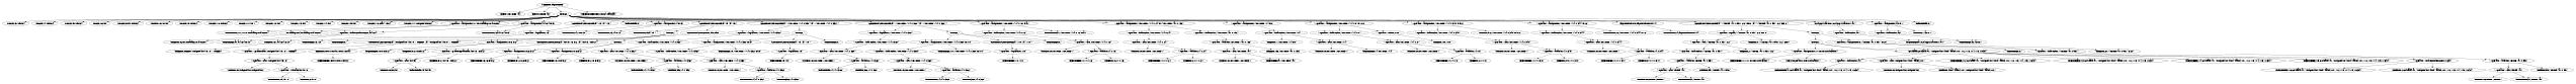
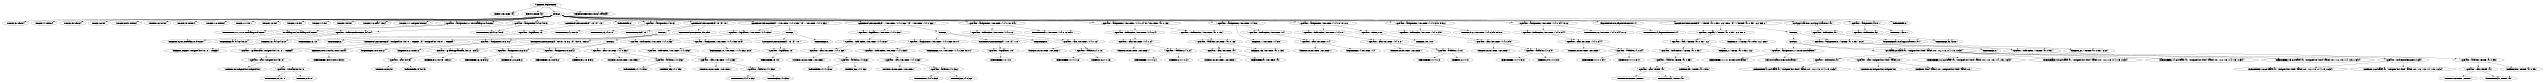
  digraph {
    n1 [label="(METHOD,tftp_connect)"]
    n2 [label="(PARAM,_QWORD *a1)"]
    n3 [label="(PARAM,_BYTE *a2)"]
    n4 [label="(BLOCK,,)"]
    n5 [label="(METHOD_RETURN,__int64 __fastcall)"]
    n6 [label="(LOCAL,v3: __int64)"]
    n7 [label="(LOCAL,v4: __int64)"]
    n8 [label="(LOCAL,v5: __int64)"]
    n9 [label="(LOCAL,v6: int)"]
    n10 [label="(LOCAL,result: __int64)"]
    n11 [label="(UNKNOWN,v8: int)"]
    n12 [label="(LOCAL,v9: __int64)"]
    n13 [label="(LOCAL,v10: __int64)"]
    n14 [label="(LOCAL,v11: int *)"]
    n15 [label="(LOCAL,v12: int)"]
    n16 [label="(LOCAL,v13: int)"]
    n17 [label="(LOCAL,v14: int)"]
    n18 [label="(LOCAL,v15: int)"]
    n19 [label="(LOCAL,v16: char [ 136 ])"]
    n20 [label="(LOCAL,v17: unsigned __int64)"]
    n21 [label="(<operator>.assignment,v17 = __readfsqword(0x28u))"]
    n22 [label="(<operator>.assignment,a1[167] = v3)"]
    n23 [label="(CONTROL_STRUCTURE,if ( !v3 ),if ( !v3 ))"]
    n24 [label="(IDENTIFIER,L,)"]
    n25 [label="(<operator>.assignment,v4 = v3)"]
    n26 [label="(CONTROL_STRUCTURE,if ( v5 ),if ( v5 ))"]
    n27 [label="(CONTROL_STRUCTURE,if ( !*(_QWORD *)(v4 + 352) ),if ( !*(_QWORD *)(v4 + 352) ))"]
    n28 [label="(CONTROL_STRUCTURE,if ( !*(_QWORD *)(v4 + 360) ),if ( !*(_QWORD *)(v4 + 360) ))"]
    n29 [label="(<operator>.assignment,*(_QWORD *)(v4 + 16) = a1)"]
    n30 [label="(<operator>.assignment,*(_DWORD *)(v4 + 24) = *((_DWORD *)a1 + 156))"]
    n31 [label="(<operator>.assignment,*(_DWORD *)v4 = 0)"]
    n32 [label="(<operator>.assignment,*(_DWORD *)(v4 + 8) = -100)"]
    n33 [label="(<operator>.assignment,*(_DWORD *)(v4 + 340) = 512)"]
    n34 [label="(<operator>.assignment,*(_DWORD *)(v4 + 344) = v6)"]
    n35 [label="(tftp_set_timeouts,tftp_set_timeouts(v4))"]
    n36 [label="(CONTROL_STRUCTURE,if ( (*((_BYTE *)a1 + 951) & 2) == 0 ),if ( (*((_BYTE *)a1 + 951) & 2) == 0 ))"]
    n37 [label="(Curl_pgrsStartNow,Curl_pgrsStartNow(*a1))"]
    n38 [label="(<operator>.assignment,*a2 = 1)"]
    n39 [label="(IDENTIFIER,L,)"]
    n40 [label="(IDENTIFIER,v17,v17 = __readfsqword(0x28u))"]
    n41 [label="(__readfsqword,__readfsqword(0x28u))"]
    n42 [label="(<operator>.indirectIndexAccess,a1[167])"]
    n43 [label="(IDENTIFIER,v3,a1[167] = v3)"]
    n44 [label="(<operator>.logicalNot,!v3)"]
    n45 [label="(IDENTIFIER,v4,v8 = v3)"]
    n46 [label="(IDENTIFIER,v3,v4 = v3)"]
    n47 [label="(IDENTIFIER,v5,if ( v5 ))"]
    n48 [label="(BLOCK,,)"]
    n49 [label="(CONTROL_STRUCTURE,else,else)"]
    n50 [label="(<operator>.logicalNot,!*(_QWORD *)(v4 + 352))"]
    n51 [label="(BLOCK,,)"]
    n52 [label="(<operator>.logicalNot,!*(_QWORD *)(v4 + 360))"]
    n53 [label="(BLOCK,,)"]
    n54 [label="(<operator>.indirection,*(_QWORD *)(v4 + 16))"]
    n55 [label="(IDENTIFIER,a1,*(_QWORD *)(v4 + 16) = a1)"]
    n56 [label="(<operator>.indirection,*(_DWORD *)(v4 + 24))"]
    n57 [label="(<operator>.indirection,*((_DWORD *)a1 + 156))"]
    n58 [label="(<operator>.indirection,*(_DWORD *)v4)"]
    n59 [label="(LITERAL,7,*(_DWORD *)v4 = 0)"]
    n60 [label="(<operator>.indirection,*(_DWORD *)(v4 + 8))"]
    n61 [label="(<operator>.minus,-100)"]
    n62 [label="(<operator>.indirection,*(_DWORD *)(v4 + 340))"]
    n63 [label="(LITERAL,512,*(_DWORD *)(v4 + 340) = 512)"]
    n64 [label="(<operator>.indirection,*(_DWORD *)(v4 + 344))"]
    n65 [label="(IDENTIFIER,v6,*(_DWORD *)(v4 + 344) = v6)"]
    n66 [label="(IDENTIFIER,v4,tftp_set_timeouts(v4))"]
    n67 [label="(<operator>.equals,(*((_BYTE *)a1 + 951) & 2) == 0)"]
    n68 [label="(BLOCK,,)"]
    n69 [label="(<operator>.indirection,*a1)"]
    n70 [label="(<operator>.indirection,*a2)"]
    n71 [label="(LITERAL,1,*a2 = 1)"]
    n72 [label="(LITERAL,0x28u,__readfsqword(0x28u))"]
    n73 [label="(IDENTIFIER,a1,a1[167] = v3)"]
    n74 [label="(LITERAL,167,a1[167] = v3)"]
    n75 [label="(LITERAL,0xFFB0,(unsigned int)(v5 - 8) > 0xFFB0)"]
    n76 [label="(IDENTIFIER,v3,!v3)"]
    n77 [label="(IDENTIFIER,L,)"]
    n78 [label="(CONTROL_STRUCTURE,if ( (unsigned int)(v5 - 8) > 0xFFB0 ),if ( (unsigned int)(v5 - 8) > 0xFFB0 ))"]
    n79 [label="(<operator>.assignment,v8 = 512)"]
    n80 [label="(CONTROL_STRUCTURE,if ( (int)v5 >= 512 ),if ( (int)v5 >= 512 ))"]
    n81 [label="(BLOCK,,)"]
    n82 [label="(<operator>.greaterThan,(unsigned int)(v5 - 8) > 0xFFB0)"]
    n83 [label="(RETURN,return result;,return result;)"]
    n84 [label="(IDENTIFIER,v8,v8 = 512)"]
    n85 [label="(LITERAL,512,v8 = 512)"]
    n86 [label="(<operator>.greaterEqualsThan,(int)v5 >= 512)"]
    n87 [label="(<operator>.cast,(unsigned int)(v5 - 8))"]
    n88 [label="(IDENTIFIER,result,return result;)"]
    n89 [label="(UNKNOWN,unsigned int,unsigned int)"]
    n90 [label="(<operator>.subtraction,v5 - 8)"]
    n91 [label="(IDENTIFIER,v5,v5 - 8)"]
    n92 [label="(LITERAL,8,v5 - 8)"]
    n93 [label="(<operator>.cast,(int)v5)"]
    n94 [label="(LITERAL,512,(int)v5 >= 512)"]
    n95 [label="(UNKNOWN,int,int)"]
    n96 [label="(IDENTIFIER,v5,(int)v5)"]
    n97 [label="(<operator>.assignment,v6 = 512)"]
    n98 [label="(<operator>.assignment,v8 = 512)"]
    n99 [label="(IDENTIFIER,v6,v6 = 512)"]
    n100 [label="(LITERAL,512,v6 = 512)"]
    n101 [label="(IDENTIFIER,v8,v8 = 512)"]
    n102 [label="(LITERAL,512,v8 = 512)"]
    n103 [label="(<operator>.indirection,*(_QWORD *)(v4 + 352))"]
    n104 [label="(<operator>.assignment,*(_QWORD *)(v4 + 352) = v9)"]
    n105 [label="(CONTROL_STRUCTURE,if ( !v9 ),if ( !v9 ))"]
    n106 [label="(IDENTIFIER,L,)"]
    n107 [label="(<operator>.cast,(_QWORD *)(v4 + 352))"]
    n108 [label="(UNKNOWN,_QWORD *,_QWORD *)"]
    n109 [label="(<operator>.addition,v4 + 352)"]
    n110 [label="(IDENTIFIER,v4,v4 + 352)"]
    n111 [label="(LITERAL,352,v4 + 352)"]
    n112 [label="(<operator>.indirection,*(_QWORD *)(v4 + 352))"]
    n113 [label="(IDENTIFIER,v9,*(_QWORD *)(v4 + 352) = v9)"]
    n114 [label="(<operator>.logicalNot,!v9)"]
    n115 [label="(<operator>.cast,(_QWORD *)(v4 + 352))"]
    n116 [label="(UNKNOWN,_QWORD *,_QWORD *)"]
    n117 [label="(<operator>.addition,v4 + 352)"]
    n118 [label="(IDENTIFIER,v4,v4 + 352)"]
    n119 [label="(LITERAL,352,v4 + 352)"]
    n120 [label="(IDENTIFIER,v9,!v9)"]
    n121 [label="(<operator>.indirection,*(_QWORD *)(v4 + 360))"]
    n122 [label="(<operator>.assignment,*(_QWORD *)(v4 + 360) = v10)"]
    n123 [label="(CONTROL_STRUCTURE,if ( !v10 ),if ( !v10 ))"]
    n124 [label="(IDENTIFIER,L,)"]
    n125 [label="(<operator>.cast,(_QWORD *)(v4 + 360))"]
    n126 [label="(UNKNOWN,_QWORD *,_QWORD *)"]
    n127 [label="(<operator>.addition,v4 + 360)"]
    n128 [label="(IDENTIFIER,v4,v4 + 360)"]
    n129 [label="(LITERAL,360,v4 + 360)"]
    n130 [label="(<operator>.indirection,*(_QWORD *)(v4 + 360))"]
    n131 [label="(IDENTIFIER,v10,*(_QWORD *)(v4 + 360) = v10)"]
    n132 [label="(<operator>.logicalNot,!v10)"]
    n133 [label="(<operator>.cast,(_QWORD *)(v4 + 360))"]
    n134 [label="(UNKNOWN,_QWORD *,_QWORD *)"]
    n135 [label="(<operator>.addition,v4 + 360)"]
    n136 [label="(IDENTIFIER,v4,v4 + 360)"]
    n137 [label="(LITERAL,360,v4 + 360)"]
    n138 [label="(IDENTIFIER,v10,!v10)"]
    n139 [label="(<operator>.cast,(_QWORD *)(v4 + 16))"]
    n140 [label="(UNKNOWN,_QWORD *,_QWORD *)"]
    n141 [label="(<operator>.addition,v4 + 16)"]
    n142 [label="(IDENTIFIER,v4,v4 + 16)"]
    n143 [label="(LITERAL,16,v4 + 16)"]
    n144 [label="(<operator>.cast,(_DWORD *)(v4 + 24))"]
    n145 [label="(<operator>.addition,(_DWORD *)a1 + 156)"]
    n146 [label="(UNKNOWN,_DWORD *,_DWORD *)"]
    n147 [label="(<operator>.addition,v4 + 24)"]
    n148 [label="(IDENTIFIER,v4,v4 + 24)"]
    n149 [label="(LITERAL,24,v4 + 24)"]
    n150 [label="(<operator>.cast,(_DWORD *)a1)"]
    n151 [label="(LITERAL,156,(_DWORD *)a1 + 156)"]
    n152 [label="(UNKNOWN,_DWORD *,_DWORD *)"]
    n153 [label="(IDENTIFIER,a1,(_DWORD *)a1)"]
    n154 [label="(<operator>.cast,(_DWORD *)v4)"]
    n155 [label="(UNKNOWN,_DWORD *,_DWORD *)"]
    n156 [label="(IDENTIFIER,v4,(_DWORD *)v4)"]
    n157 [label="(<operator>.cast,(_DWORD *)(v4 + 8))"]
    n158 [label="(LITERAL,100,-100)"]
    n159 [label="(UNKNOWN,_DWORD *,_DWORD *)"]
    n160 [label="(<operator>.addition,v4 + 8)"]
    n161 [label="(IDENTIFIER,v4,v4 + 8)"]
    n162 [label="(LITERAL,8,v4 + 8)"]
    n163 [label="(<operator>.cast,(_DWORD *)(v4 + 340))"]
    n164 [label="(UNKNOWN,_DWORD *,_DWORD *)"]
    n165 [label="(<operator>.addition,v4 + 340)"]
    n166 [label="(IDENTIFIER,v4,v4 + 340)"]
    n167 [label="(LITERAL,340,v4 + 340)"]
    n168 [label="(<operator>.cast,(_DWORD *)(v4 + 344))"]
    n169 [label="(UNKNOWN,_DWORD *,_DWORD *)"]
    n170 [label="(<operator>.addition,v4 + 344)"]
    n171 [label="(IDENTIFIER,v4,v4 + 344)"]
    n172 [label="(LITERAL,344,v4 + 344)"]
    n173 [label="(<operator>.and,*((_BYTE *)a1 + 951) & 2)"]
    n174 [label="(LITERAL,0,(*((_BYTE *)a1 + 951) & 2) == 0)"]
    n175 [label="(BLOCK,,)"]
    n176 [label="(<operators>.assignmentOr,*((_BYTE *)a1 + 951) |= 2u)"]
    n177 [label="(<operator>.indirection,*((_BYTE *)a1 + 951))"]
    n178 [label="(LITERAL,2,*((_BYTE *)a1 + 951) & 2)"]
    n179 [label="(<operator>.addition,(_BYTE *)a1 + 951)"]
    n180 [label="(<operator>.cast,(_BYTE *)a1)"]
    n181 [label="(LITERAL,951,(_BYTE *)a1 + 951)"]
    n182 [label="(UNKNOWN,_BYTE *,_BYTE *)"]
    n183 [label="(IDENTIFIER,a1,(_BYTE *)a1)"]
    n184 [label="(<operator>.assignment,v11 = __errno_location())"]
    n185 [label="(Curl_failf,Curl_failf(*a1, (unsigned int)\"bind() failed; %s\", v12, v13, v14, v15, v16[0]))"]
    n186 [label="(IDENTIFIER,L,)"]
    n187 [label="(<operator>.indirection,*((_BYTE *)a1 + 951))"]
    n188 [label="(LITERAL,2u,*((_BYTE *)a1 + 951) |= 2u)"]
    n189 [label="(IDENTIFIER,v11,v11 = __errno_location())"]
-   n190 [label="(__errno_operators,__errno_location())"]
+   n190 [label="(__errno_location,__errno_location())"]
    n191 [label="(<operator>.indirection,*a1)"]
    n192 [label="(<operator>.cast,(unsigned int)\"bind() failed; %s\")"]
    n193 [label="(IDENTIFIER,v12,Curl_failf(*a1, (unsigned int)\"bind() failed; %s\", v12, v13, v14, v15, v16[0]))"]
    n194 [label="(IDENTIFIER,v13,Curl_failf(*a1, (unsigned int)\"bind() failed; %s\", v12, v13, v14, v15, v16[0]))"]
    n195 [label="(IDENTIFIER,v14,Curl_failf(*a1, (unsigned int)\"bind() failed; %s\", v12, v13, v14, v15, v16[0]))"]
    n196 [label="(IDENTIFIER,v15,Curl_failf(*a1, (unsigned int)\"bind() failed; %s\", v12, v13, v14, v15, v16[0]))"]
    n197 [label="(<operator>.indirectIndexAccess,v16[0])"]
    n198 [label="(IDENTIFIER,a1,Curl_failf(*a1, (unsigned int)\"bind() failed; %s\", v12, v13, v14, v15, v16[0]))"]
    n199 [label="(UNKNOWN,unsigned int,unsigned int)"]
    n200 [label="(LITERAL,\"bind() failed; %s\",(unsigned int)\"bind() failed; %s\")"]
    n201 [label="(IDENTIFIER,v16,Curl_failf(*a1, (unsigned int)\"bind() failed; %s\", v12, v13, v14, v15, v16[0]))"]
    n202 [label="(LITERAL,0,Curl_failf(*a1, (unsigned int)\"bind() failed; %s\", v12, v13, v14, v15, v16[0]))"]
    n203 [label="(<operator>.addition,(_BYTE *)a1 + 951)"]
    n204 [label="(<operator>.cast,(_BYTE *)a1)"]
    n205 [label="(LITERAL,951,(_BYTE *)a1 + 951)"]
    n206 [label="(UNKNOWN,_BYTE *,_BYTE *)"]
    n207 [label="(IDENTIFIER,a1,(_BYTE *)a1)"]
    n208 [label="(IDENTIFIER,a1,Curl_pgrsStartNow(*a1))"]
    n209 [label="(IDENTIFIER,a2,*a2 = 1)"]
    n1 -> n2
    n1 -> n3
    n1 -> n4
    n1 -> n5
    n4 -> n6
    n4 -> n7
    n4 -> n8
    n4 -> n9
    n4 -> n10
    n4 -> n11
    n4 -> n12
    n4 -> n13
    n4 -> n14
    n4 -> n15
    n4 -> n16
    n4 -> n17
    n4 -> n18
    n4 -> n19
    n4 -> n20
    n4 -> n21
    n4 -> n22
    n4 -> n23
    n4 -> n24
    n4 -> n25
    n4 -> n26
    n4 -> n27
    n4 -> n28
    n4 -> n29
    n4 -> n30
    n4 -> n31
    n4 -> n32
    n4 -> n33
    n4 -> n34
    n4 -> n35
    n4 -> n36
    n4 -> n37
    n4 -> n38
    n4 -> n39
    n21 -> n40
    n21 -> n41
    n22 -> n42
    n22 -> n43
    n23 -> n44
    n25 -> n45
    n25 -> n46
    n26 -> n47
    n26 -> n48
    n26 -> n49
    n27 -> n50
    n27 -> n51
    n28 -> n52
    n28 -> n53
    n29 -> n54
    n29 -> n55
    n30 -> n56
    n30 -> n57
    n31 -> n58
-   n58 -> n59
+   n31 -> n59
    n32 -> n60
    n32 -> n61
    n33 -> n62
    n33 -> n63
    n34 -> n64
    n34 -> n65
    n35 -> n66
    n36 -> n67
    n36 -> n68
    n37 -> n69
    n38 -> n70
    n38 -> n71
    n41 -> n72
    n42 -> n73
    n42 -> n74
    n44 -> n76
    n48 -> n77
    n48 -> n78
    n48 -> n79
    n48 -> n80
    n49 -> n81
    n50 -> n103
    n51 -> n104
    n51 -> n105
    n51 -> n106
    n52 -> n121
    n53 -> n122
    n53 -> n123
    n53 -> n124
    n54 -> n139
    n56 -> n144
    n57 -> n145
    n58 -> n154
    n60 -> n157
    n61 -> n158
    n62 -> n163
    n64 -> n168
    n67 -> n173
    n67 -> n174
    n68 -> n175
    n68 -> n176
    n69 -> n208
    n70 -> n209
    n74 -> n75
    n78 -> n82
    n78 -> n83
    n79 -> n84
    n79 -> n85
    n80 -> n86
    n81 -> n97
    n81 -> n98
    n82 -> n87
    n83 -> n88
    n86 -> n93
    n86 -> n94
    n87 -> n89
    n87 -> n90
    n90 -> n91
    n90 -> n92
    n93 -> n95
    n93 -> n96
    n97 -> n99
    n97 -> n100
    n98 -> n101
    n98 -> n102
    n103 -> n107
    n104 -> n112
    n104 -> n113
    n105 -> n114
    n107 -> n108
    n107 -> n109
    n109 -> n110
    n109 -> n111
    n112 -> n115
    n114 -> n120
    n115 -> n116
    n115 -> n117
    n117 -> n118
    n117 -> n119
    n121 -> n125
    n122 -> n130
    n122 -> n131
    n123 -> n132
    n125 -> n126
    n125 -> n127
    n127 -> n128
    n127 -> n129
    n130 -> n133
    n132 -> n138
    n133 -> n134
    n133 -> n135
    n135 -> n136
    n135 -> n137
    n139 -> n140
    n139 -> n141
    n141 -> n142
    n141 -> n143
    n144 -> n146
    n144 -> n147
    n145 -> n150
    n145 -> n151
    n147 -> n148
    n147 -> n149
    n150 -> n152
    n150 -> n153
    n154 -> n155
    n154 -> n156
    n157 -> n159
    n157 -> n160
    n160 -> n161
    n160 -> n162
    n163 -> n164
    n163 -> n165
    n165 -> n166
    n165 -> n167
    n168 -> n169
    n168 -> n170
    n170 -> n171
    n170 -> n172
    n173 -> n177
    n173 -> n178
    n175 -> n184
    n175 -> n185
    n175 -> n186
    n176 -> n187
    n176 -> n188
    n177 -> n179
    n179 -> n180
    n179 -> n181
    n180 -> n182
    n180 -> n183
    n184 -> n189
    n184 -> n190
    n185 -> n191
    n185 -> n192
    n185 -> n193
    n185 -> n194
    n185 -> n195
    n185 -> n196
    n185 -> n197
    n187 -> n203
    n191 -> n198
    n192 -> n199
    n192 -> n200
    n197 -> n201
    n197 -> n202
    n203 -> n204
    n203 -> n205
    n204 -> n206
    n204 -> n207
  }
